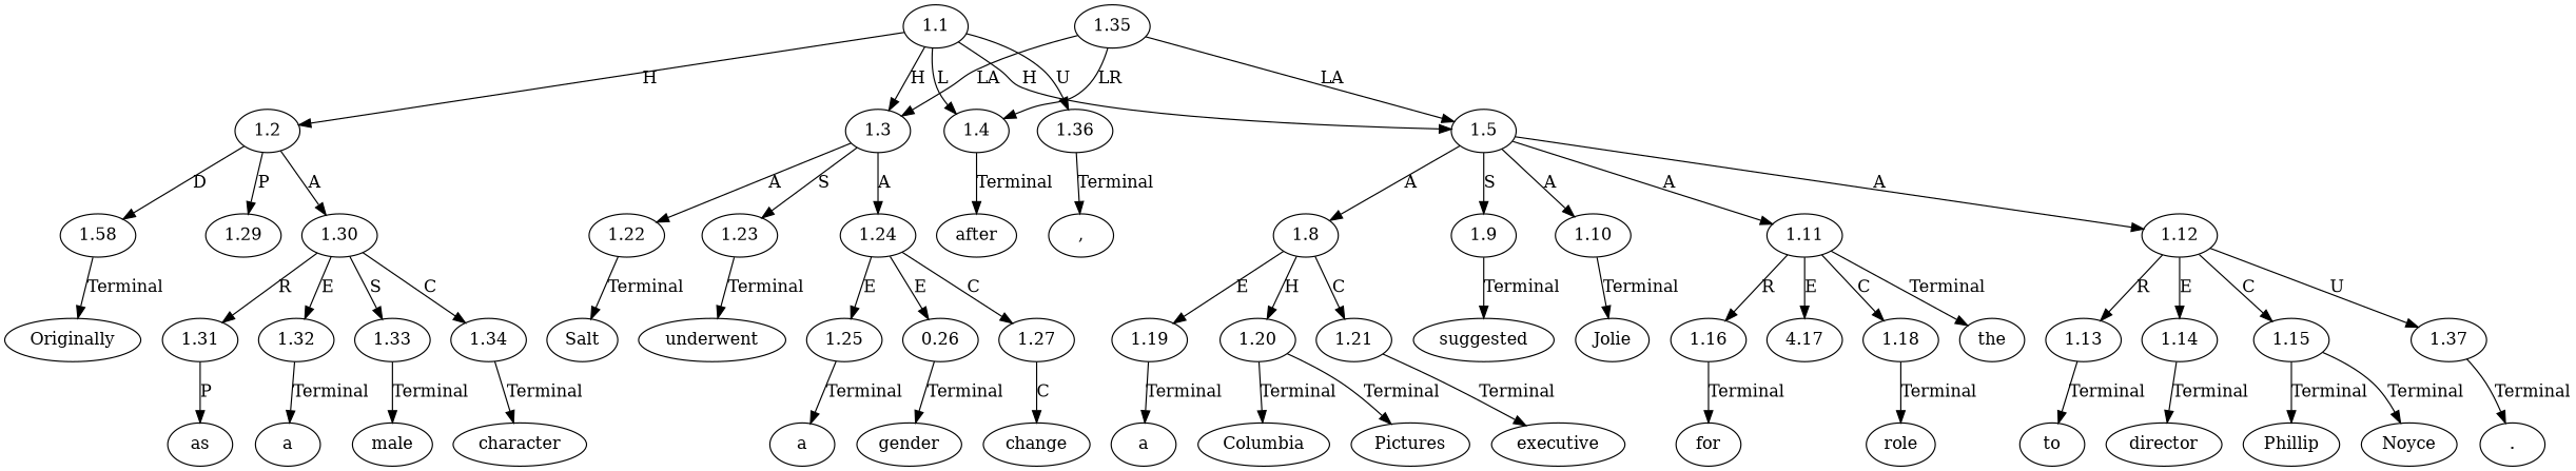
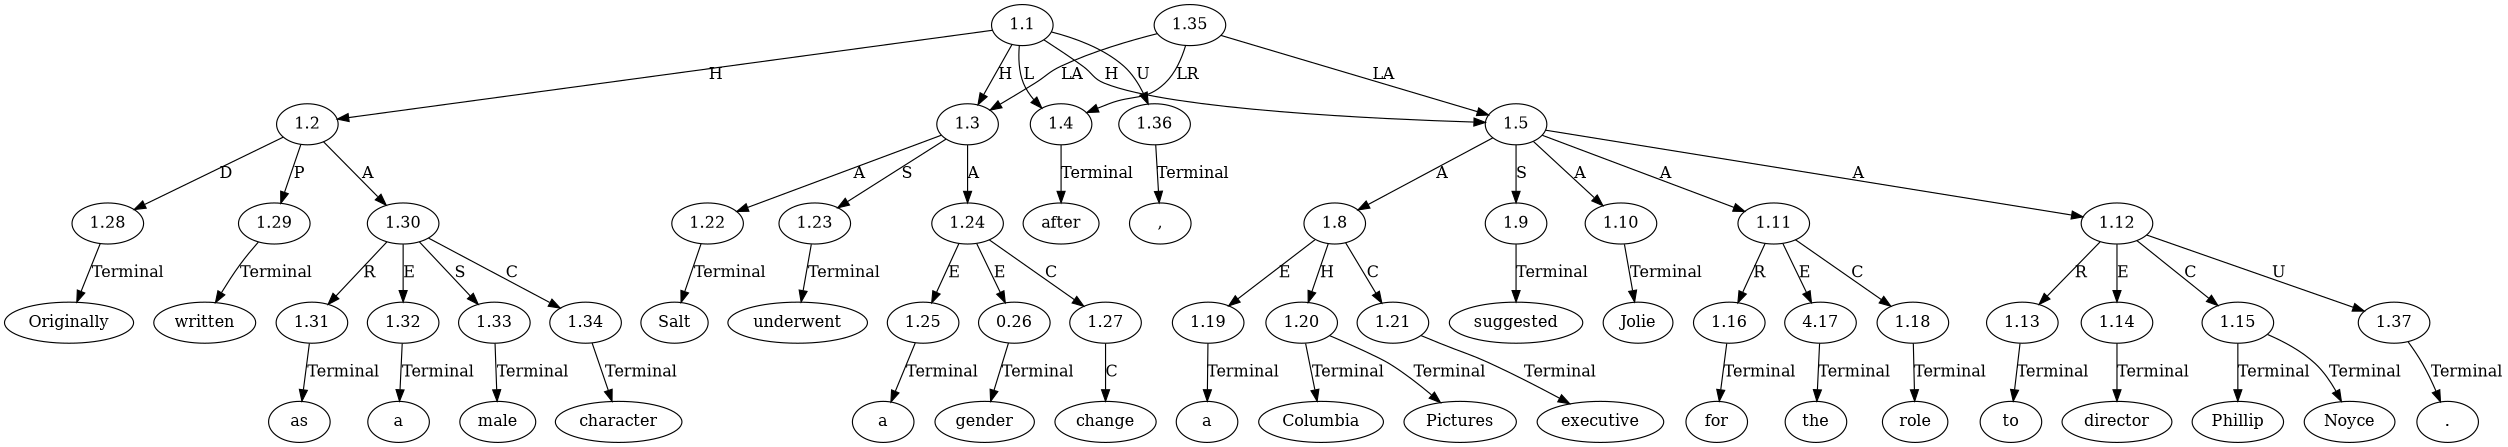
  digraph {
    node [ordering=out]
    edge [ordering=out]
    n1 [label=Originally]
    n2 [label=a]
    n3 [label=gender]
    n4 [label=change]
    n5 [label=after]
    n6 [label=a]
    n7 [label=Columbia]
    n8 [label=Pictures]
    n9 [label=executive]
    n10 [label=suggested]
    n11 [label=Jolie]
+   n12 [label=written]
    n13 [label=for]
    n14 [label=the]
    n15 [label=role]
    n16 [label=to]
    n17 [label=director]
    n18 [label=Phillip]
    n19 [label=Noyce]
    n20 [label="."]
    n21 [label=as]
    n22 [label=a]
    n23 [label=male]
    n24 [label=character]
    n25 [label=","]
    n26 [label=Salt]
    n27 [label=underwent]
    n28 [label=1.1]
    n29 [label=1.2]
    n30 [label=1.3]
    n31 [label=1.4]
    n32 [label=1.5]
    n33 [label=1.36]
-   n34 [label=1.58]
+   n34 [label=1.28]
    n35 [label=1.29]
    n36 [label=1.30]
    n37 [label=1.22]
    n38 [label=1.23]
    n39 [label=1.24]
    n40 [label=1.8]
    n41 [label=1.9]
    n42 [label=1.10]
    n43 [label=1.11]
    n44 [label=1.12]
    n45 [label=1.31]
    n46 [label=1.32]
    n47 [label=1.33]
    n48 [label=1.34]
    n49 [label=1.25]
    n50 [label=0.26]
    n51 [label=1.27]
    n52 [label=1.19]
    n53 [label=1.20]
    n54 [label=1.21]
    n55 [label=1.16]
    n56 [label=4.17]
    n57 [label=1.18]
    n58 [label=1.13]
    n59 [label=1.14]
    n60 [label=1.15]
    n61 [label=1.37]
    n62 [label=1.35]
    n28 -> n29 [label=H]
    n28 -> n30 [label=H]
    n28 -> n31 [label=L]
    n28 -> n32 [label=H]
    n28 -> n33 [label=U]
    n29 -> n34 [label=D]
    n29 -> n35 [label=P]
    n29 -> n36 [label=A]
    n30 -> n37 [label=A]
    n30 -> n38 [label=S]
    n30 -> n39 [label=A]
    n31 -> n5 [label=Terminal]
    n32 -> n40 [label=A]
    n32 -> n41 [label=S]
    n32 -> n42 [label=A]
    n32 -> n43 [label=A]
    n32 -> n44 [label=A]
    n33 -> n25 [label=Terminal]
    n34 -> n1 [label=Terminal]
+   n35 -> n12 [label=Terminal]
    n36 -> n45 [label=R]
    n36 -> n46 [label=E]
    n36 -> n47 [label=S]
    n36 -> n48 [label=C]
    n37 -> n26 [label=Terminal]
    n38 -> n27 [label=Terminal]
    n39 -> n49 [label=E]
    n39 -> n50 [label=E]
    n39 -> n51 [label=C]
    n40 -> n52 [label=E]
    n40 -> n53 [label=H]
    n40 -> n54 [label=C]
    n41 -> n10 [label=Terminal]
    n42 -> n11 [label=Terminal]
    n43 -> n55 [label=R]
    n43 -> n56 [label=E]
    n43 -> n57 [label=C]
    n44 -> n58 [label=R]
    n44 -> n59 [label=E]
    n44 -> n60 [label=C]
    n44 -> n61 [label=U]
-   n45 -> n21 [label=P]
+   n45 -> n21 [label=Terminal]
    n46 -> n22 [label=Terminal]
    n47 -> n23 [label=Terminal]
    n48 -> n24 [label=Terminal]
    n49 -> n2 [label=Terminal]
    n50 -> n3 [label=Terminal]
    n51 -> n4 [label=C]
    n52 -> n6 [label=Terminal]
    n53 -> n7 [label=Terminal]
    n53 -> n8 [label=Terminal]
    n54 -> n9 [label=Terminal]
    n55 -> n13 [label=Terminal]
-   n43 -> n14 [label=Terminal]
+   n56 -> n14 [label=Terminal]
    n57 -> n15 [label=Terminal]
    n58 -> n16 [label=Terminal]
    n59 -> n17 [label=Terminal]
    n60 -> n18 [label=Terminal]
    n60 -> n19 [label=Terminal]
    n61 -> n20 [label=Terminal]
    n62 -> n30 [label=LA]
    n62 -> n31 [label=LR]
    n62 -> n32 [label=LA]
  }
